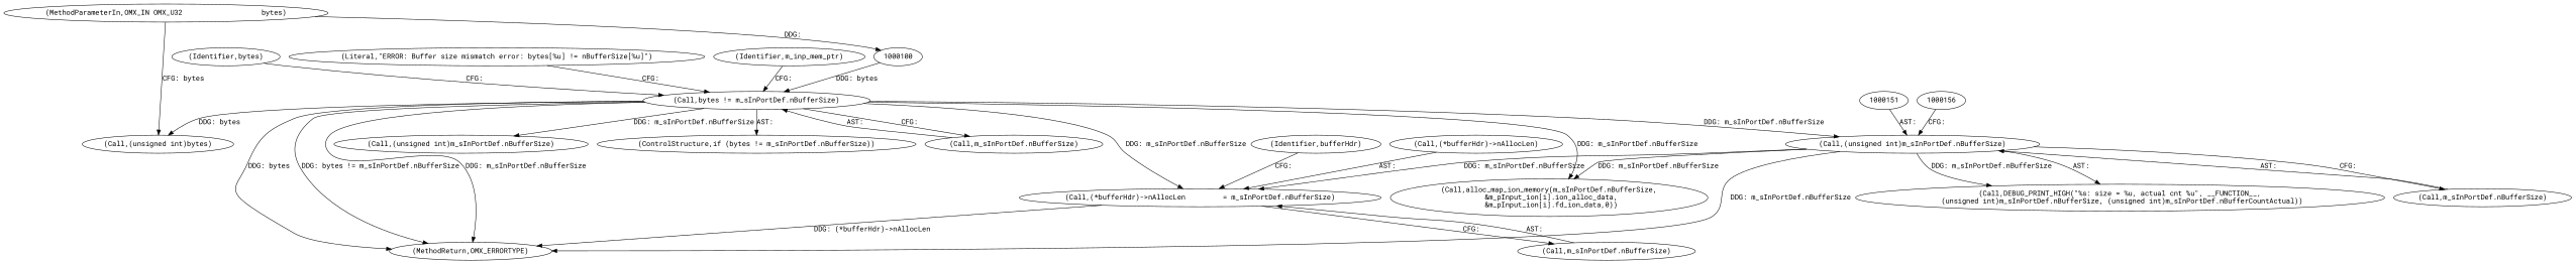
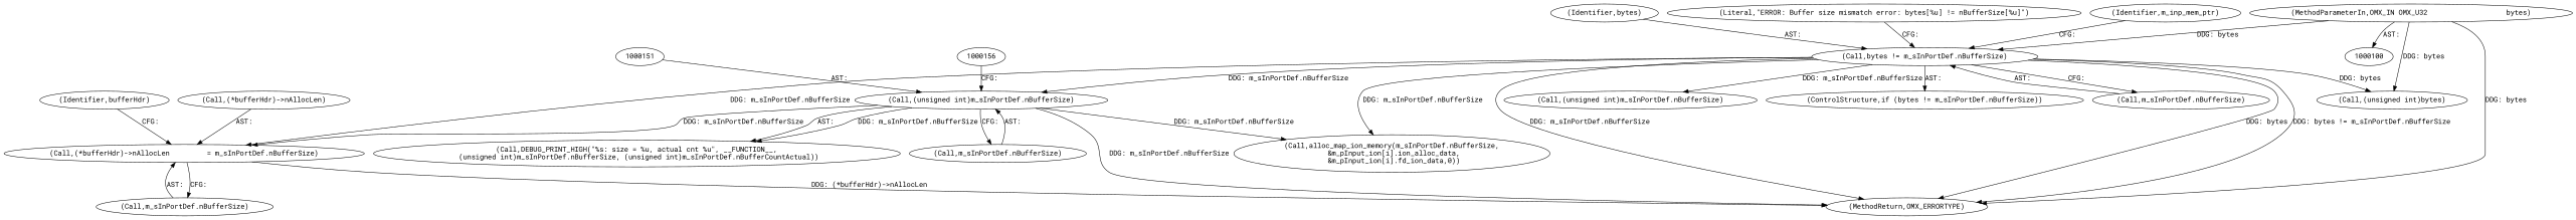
  digraph {
    fontname="Roboto Mono"
    node [fontname="Roboto Mono"]
    edge [fontname="Roboto Mono"]
    n1 [label="(Call,(*bufferHdr)->nAllocLen         = m_sInPortDef.nBufferSize)"]
    n2 [label="(Call,m_sInPortDef.nBufferSize)"]
    n3 [label="(MethodReturn,OMX_ERRORTYPE)"]
    n4 [label="(Call,(unsigned int)m_sInPortDef.nBufferSize)"]
    n5 [label="(Call,DEBUG_PRINT_HIGH(\"%s: size = %u, actual cnt %u\", __FUNCTION__,\n (unsigned int)m_sInPortDef.nBufferSize, (unsigned int)m_sInPortDef.nBufferCountActual))"]
    n6 [label="(Call,m_sInPortDef.nBufferSize)"]
    n7 [label="(Call,alloc_map_ion_memory(m_sInPortDef.nBufferSize,\n &m_pInput_ion[i].ion_alloc_data,\n &m_pInput_ion[i].fd_ion_data,0))"]
    n8 [label="(Call,bytes != m_sInPortDef.nBufferSize)"]
    n9 [label="(Call,(unsigned int)m_sInPortDef.nBufferSize)"]
    n10 [label="(ControlStructure,if (bytes != m_sInPortDef.nBufferSize))"]
    n11 [label="(Call,(unsigned int)bytes)"]
    n12 [label="(Call,m_sInPortDef.nBufferSize)"]
    n13 [label="(MethodParameterIn,OMX_IN OMX_U32                   bytes)"]
    1000100
    n15 [label="(Identifier,bufferHdr)"]
    n16 [label="(Identifier,bytes)"]
    n17 [label="(Call,(*bufferHdr)->nAllocLen)"]
    n18 [label="(Literal,\"ERROR: Buffer size mismatch error: bytes[%u] != nBufferSize[%u]\")"]
    n19 [label="(Identifier,m_inp_mem_ptr)"]
    1000151
    1000156
    n1 -> n2 [label="CFG: "]
    n1 -> n3 [label="DDG: (*bufferHdr)->nAllocLen"]
    n2 -> n1 [label="AST: "]
    n4 -> n1 [label="DDG: m_sInPortDef.nBufferSize"]
    n4 -> n3 [label="DDG: m_sInPortDef.nBufferSize"]
    n4 -> n5 [label="AST: "]
    n4 -> n5 [label="DDG: m_sInPortDef.nBufferSize"]
    n4 -> n6 [label="CFG: "]
    n4 -> n7 [label="DDG: m_sInPortDef.nBufferSize"]
    n6 -> n4 [label="AST: "]
    n8 -> n1 [label="DDG: m_sInPortDef.nBufferSize"]
    n8 -> n3 [label="DDG: bytes"]
    n8 -> n3 [label="DDG: bytes != m_sInPortDef.nBufferSize"]
    n8 -> n3 [label="DDG: m_sInPortDef.nBufferSize"]
    n8 -> n4 [label="DDG: m_sInPortDef.nBufferSize"]
    n8 -> n7 [label="DDG: m_sInPortDef.nBufferSize"]
    n8 -> n9 [label="DDG: m_sInPortDef.nBufferSize"]
    n8 -> n10 [label="AST: "]
    n8 -> n11 [label="DDG: bytes"]
    n8 -> n12 [label="CFG: "]
    n12 -> n8 [label="AST: "]
-   1000100 -> n8 [label="DDG: bytes"]
-   n13 -> n11 [label="CFG: bytes"]
-   n13 -> 1000100 [label="DDG: "]
+   n13 -> n3 [label="DDG: bytes"]
+   n13 -> n8 [label="DDG: bytes"]
+   n13 -> n11 [label="DDG: bytes"]
+   n13 -> 1000100 [label="AST: "]
    n15 -> n1 [label="CFG: "]
-   n16 -> n8 [label="CFG: "]
+   n16 -> n8 [label="AST: "]
    n17 -> n1 [label="AST: "]
    n18 -> n8 [label="CFG: "]
    n19 -> n8 [label="CFG: "]
    1000151 -> n4 [label="AST: "]
    1000156 -> n4 [label="CFG: "]
  }
